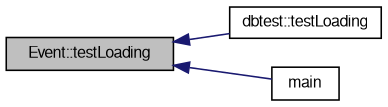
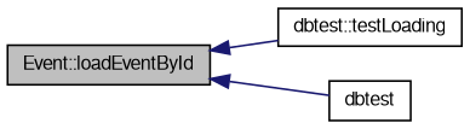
  digraph {
    rankdir=LR
    node [color=black fillcolor=white fontname=FreeSans fontsize=10 shape=record style=filled]
    edge [color=midnightblue dir=back fontname=FreeSans fontsize=10 labelfontname=FreeSans labelfontsize=10 style=solid]
-   n1 [fillcolor=grey75 fontcolor=black height=0.2 label="Event::testLoading" width=0.4]
+   n1 [fillcolor=grey75 fontcolor=black height=0.2 label="Event::loadEventById" width=0.4]
    n2 [height=0.2 label="dbtest::testLoading" width=0.4]
-   n3 [height=0.2 label=main width=0.4]
+   n3 [height=0.2 label=dbtest width=0.4]
    n1 -> n2
    n1 -> n3
  }
